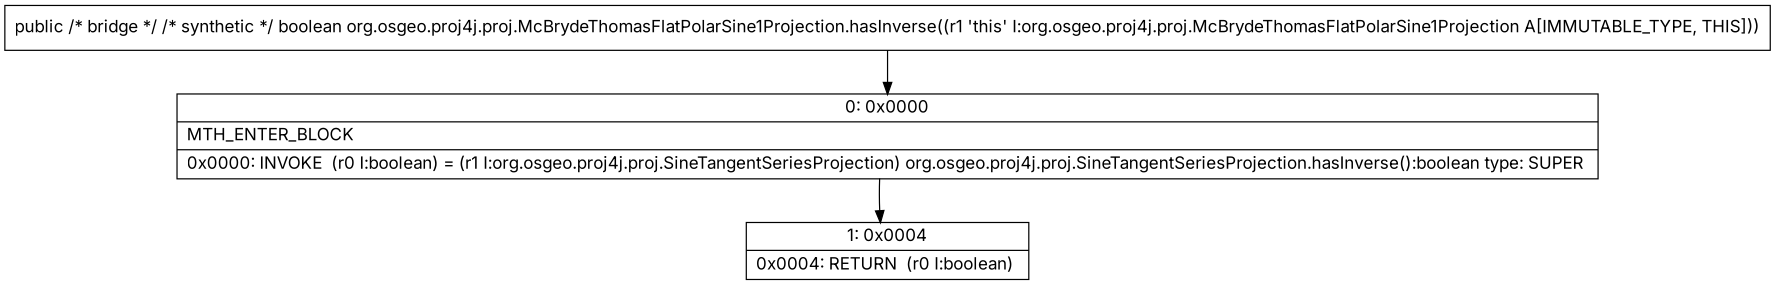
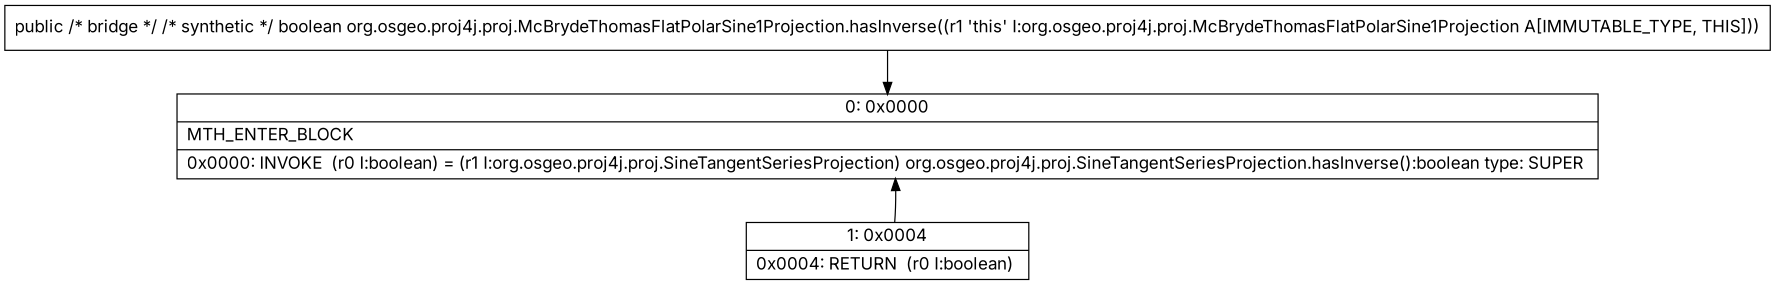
  digraph {
    fontname=Inter
    node [shape=record fontname=Inter]
    edge [fontname=Inter]
    n1 [label="{0\:\ 0x0000|MTH_ENTER_BLOCK\l|0x0000: INVOKE  (r0 I:boolean) = (r1 I:org.osgeo.proj4j.proj.SineTangentSeriesProjection) org.osgeo.proj4j.proj.SineTangentSeriesProjection.hasInverse():boolean type: SUPER \l}"]
    n2 [label="{1\:\ 0x0004|0x0004: RETURN  (r0 I:boolean) \l}"]
    n3 [label="{public \/* bridge *\/ \/* synthetic *\/ boolean org.osgeo.proj4j.proj.McBrydeThomasFlatPolarSine1Projection.hasInverse((r1 'this' I:org.osgeo.proj4j.proj.McBrydeThomasFlatPolarSine1Projection A[IMMUTABLE_TYPE, THIS])) }"]
-   n1 -> n2
+   n2 -> n1
    n3 -> n1
  }
